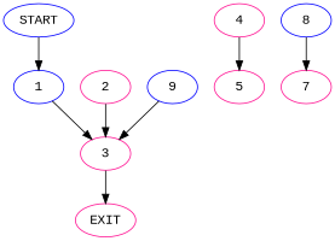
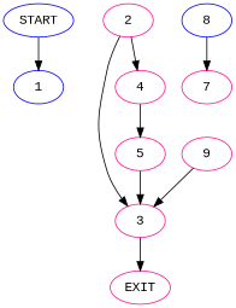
  digraph {
    fontname="Liberation Mono"
    node [color=deeppink fontname="Liberation Mono"]
    edge [fontname="Liberation Mono"]
    n1 [color=blue label=START]
    1 [color=blue]
    3
    n4 [label=EXIT]
    2
    4
    5
    8 [color=blue]
    7
-   9 [color=blue]
+   9
    n1 -> 1
-   1 -> 3
+   5 -> 3
    3 -> n4
    2 -> 3
+   2 -> 4
    4 -> 5
    8 -> 7
    9 -> 3
  }
